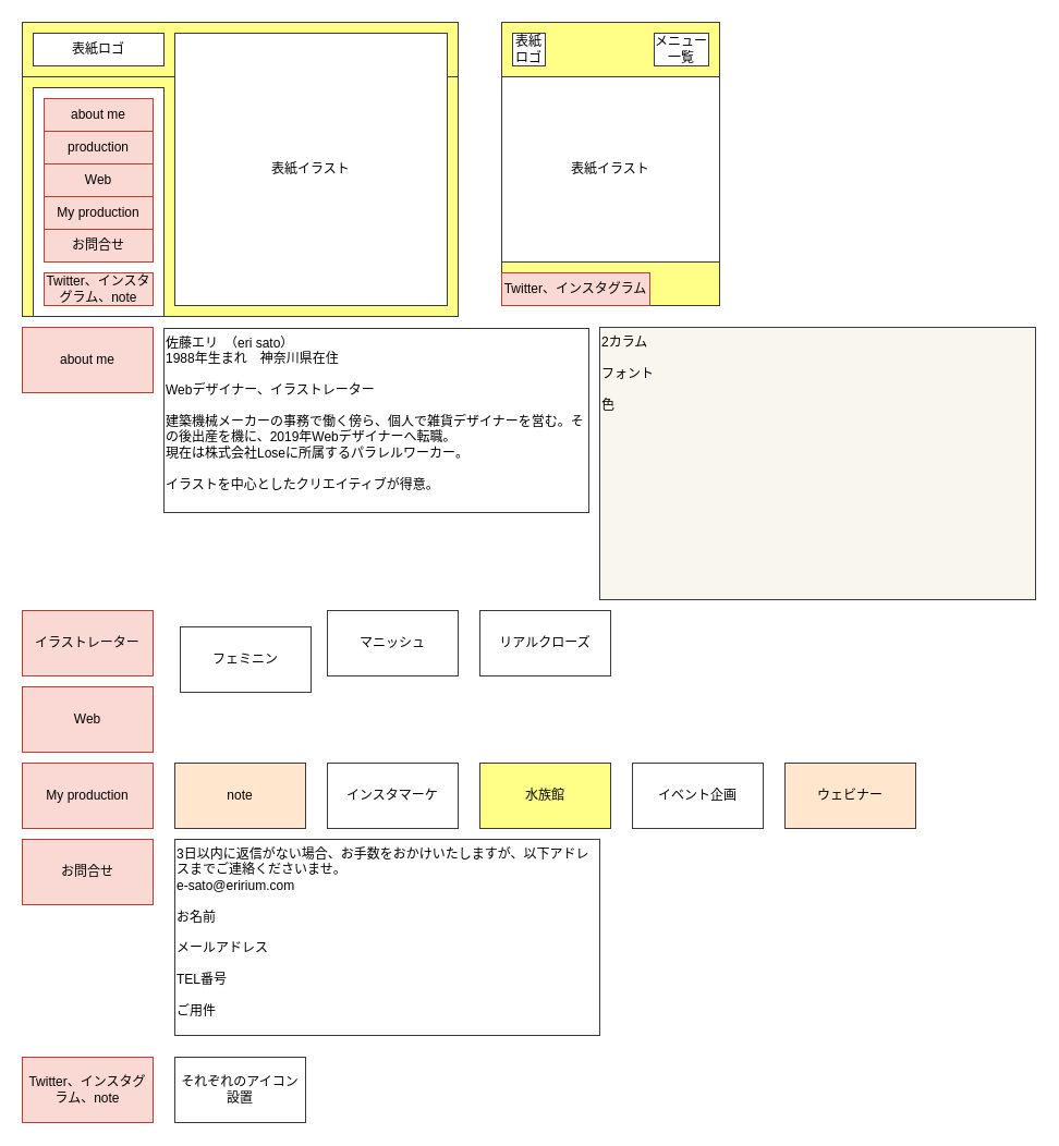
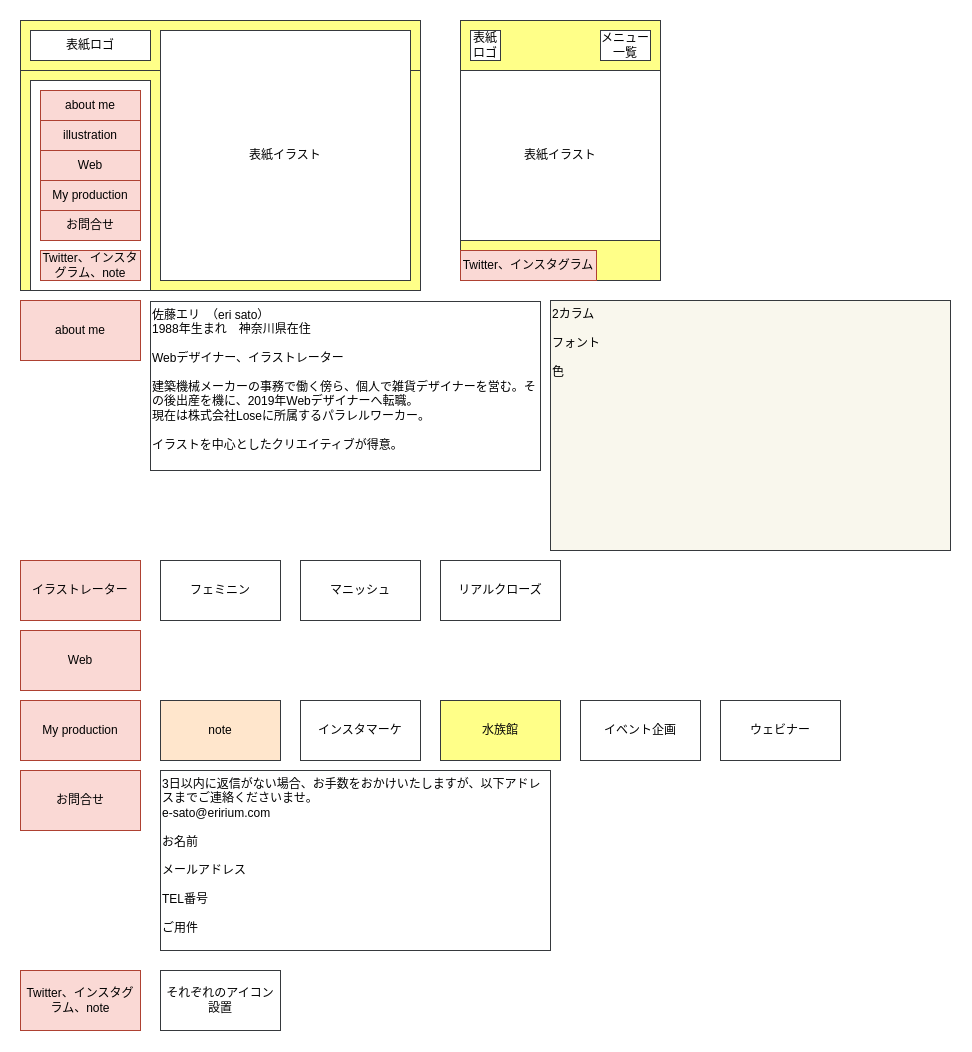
  <mxCell id="0" />
  <mxCell id="1" parent="0" />
  <mxCell id="2" value="&lt;font color=&quot;#000000&quot;&gt;ヘッダー&lt;/font&gt;" style="rounded=0;whiteSpace=wrap;html=1;fillColor=#ffff88;strokeColor=#36393d;" vertex="1" parent="1"><mxGeometry x="20" y="20" width="400" height="50" as="geometry" /></mxCell>
  <mxCell id="3" value="&lt;font color=&quot;#000000&quot;&gt;ベースページ&lt;/font&gt;" style="rounded=0;whiteSpace=wrap;html=1;fillColor=#ffff88;strokeColor=#36393d;" parent="1" vertex="1"><mxGeometry x="20" y="70" width="400" height="220" as="geometry" /></mxCell>
  <mxCell id="4" value="&lt;font color=&quot;#000000&quot;&gt;イラストレーター&lt;/font&gt;" style="rounded=0;whiteSpace=wrap;html=1;fillColor=#fad9d5;strokeColor=#ae4132;" parent="1" vertex="1"><mxGeometry x="20" y="560" width="120" height="60" as="geometry" /></mxCell>
  <mxCell id="5" value="&lt;font color=&quot;#000000&quot;&gt;Web&lt;/font&gt;" style="rounded=0;whiteSpace=wrap;html=1;fillColor=#fad9d5;strokeColor=#ae4132;" parent="1" vertex="1"><mxGeometry x="20" y="630" width="120" height="60" as="geometry" /></mxCell>
  <mxCell id="6" value="&lt;font color=&quot;#000000&quot;&gt;about me&lt;/font&gt;" style="rounded=0;whiteSpace=wrap;html=1;fillColor=#fad9d5;strokeColor=#ae4132;" parent="1" vertex="1"><mxGeometry x="20" y="300" width="120" height="60" as="geometry" /></mxCell>
  <mxCell id="7" value="&lt;font color=&quot;#000000&quot;&gt;表紙イラスト&lt;/font&gt;" style="rounded=0;whiteSpace=wrap;html=1;fillColor=#FFFFFF;strokeColor=#36393d;" vertex="1" parent="1"><mxGeometry x="160" y="30" width="250" height="250" as="geometry" /></mxCell>
  <mxCell id="8" value="&lt;font color=&quot;#000000&quot;&gt;表紙ロゴ&lt;/font&gt;" style="rounded=0;whiteSpace=wrap;html=1;fillColor=#FFFFFF;strokeColor=#36393d;" vertex="1" parent="1"><mxGeometry x="30" y="30" width="120" height="30" as="geometry" /></mxCell>
  <mxCell id="9" value="&lt;font color=&quot;#000000&quot;&gt;佐藤エリ　（eri sato）&lt;br&gt;1988年生まれ　神奈川県在住&lt;br&gt;&lt;br&gt;Webデザイナー、イラストレーター&lt;br&gt;&lt;br&gt;建築機械メーカーの事務で働く傍ら、個人で雑貨デザイナーを営む。その後出産を機に、2019年Webデザイナーへ転職。&lt;br&gt;現在は株式会社Loseに所属するパラレルワーカー。&lt;br&gt;&lt;br&gt;イラストを中心としたクリエイティブが得意。&lt;br&gt;&lt;br&gt;&lt;/font&gt;" style="rounded=0;whiteSpace=wrap;html=1;fillColor=#FFFFFF;strokeColor=#36393d;align=left;verticalAlign=top;" vertex="1" parent="1"><mxGeometry x="150" y="301" width="390" height="169" as="geometry" /></mxCell>
  <mxCell id="10" value="&lt;font color=&quot;#000000&quot;&gt;メニュー一覧&lt;/font&gt;" style="rounded=0;whiteSpace=wrap;html=1;fillColor=#FFFFFF;strokeColor=#36393d;" vertex="1" parent="1"><mxGeometry x="30" y="80" width="120" height="210" as="geometry" /></mxCell>
  <mxCell id="11" value="&lt;font color=&quot;#000000&quot;&gt;2カラム&lt;br&gt;&lt;br&gt;フォント&lt;br&gt;&lt;br&gt;色&lt;br&gt;&lt;br&gt;&lt;br&gt;&lt;/font&gt;" style="rounded=0;whiteSpace=wrap;html=1;fillColor=#f9f7ed;strokeColor=#36393d;align=left;verticalAlign=top;" vertex="1" parent="1"><mxGeometry x="550" y="300" width="400" height="250" as="geometry" /></mxCell>
- <mxCell id="12" value="&lt;font color=&quot;#000000&quot;&gt;フェミニン&lt;/font&gt;" style="rounded=0;whiteSpace=wrap;html=1;fillColor=#FFFFFF;strokeColor=#36393d;" vertex="1" parent="1"><mxGeometry x="165" y="575" width="120" height="60" as="geometry" /></mxCell>
+ <mxCell id="12" value="&lt;font color=&quot;#000000&quot;&gt;フェミニン&lt;/font&gt;" style="rounded=0;whiteSpace=wrap;html=1;fillColor=#FFFFFF;strokeColor=#36393d;" vertex="1" parent="1"><mxGeometry x="160" y="560" width="120" height="60" as="geometry" /></mxCell>
  <mxCell id="13" value="&lt;font color=&quot;#000000&quot;&gt;マニッシュ&lt;/font&gt;" style="rounded=0;whiteSpace=wrap;html=1;fillColor=#FFFFFF;strokeColor=#36393d;" vertex="1" parent="1"><mxGeometry x="300" y="560" width="120" height="60" as="geometry" /></mxCell>
  <mxCell id="14" value="&lt;font color=&quot;#000000&quot;&gt;リアルクローズ&lt;/font&gt;" style="rounded=0;whiteSpace=wrap;html=1;fillColor=#FFFFFF;strokeColor=#36393d;" vertex="1" parent="1"><mxGeometry x="440" y="560" width="120" height="60" as="geometry" /></mxCell>
  <mxCell id="15" value="&lt;font color=&quot;#000000&quot;&gt;Twitter、インスタグラム、note&lt;/font&gt;" style="rounded=0;whiteSpace=wrap;html=1;fillColor=#fad9d5;strokeColor=#ae4132;" vertex="1" parent="1"><mxGeometry x="40" y="250" width="100" height="30" as="geometry" /></mxCell>
  <mxCell id="16" value="&lt;font color=&quot;#000000&quot;&gt;お問合せ&lt;/font&gt;" style="rounded=0;whiteSpace=wrap;html=1;fillColor=#fad9d5;strokeColor=#ae4132;" vertex="1" parent="1"><mxGeometry x="40" y="210" width="100" height="30" as="geometry" /></mxCell>
  <mxCell id="17" value="&lt;font color=&quot;#000000&quot;&gt;about me&lt;br&gt;&lt;/font&gt;" style="rounded=0;whiteSpace=wrap;html=1;fillColor=#fad9d5;strokeColor=#ae4132;" vertex="1" parent="1"><mxGeometry x="40" y="90" width="100" height="30" as="geometry" /></mxCell>
- <mxCell id="18" value="&lt;font color=&quot;#000000&quot;&gt;production&lt;br&gt;&lt;/font&gt;" style="rounded=0;whiteSpace=wrap;html=1;fillColor=#fad9d5;strokeColor=#ae4132;" vertex="1" parent="1"><mxGeometry x="40" y="120" width="100" height="30" as="geometry" /></mxCell>
+ <mxCell id="18" value="&lt;font color=&quot;#000000&quot;&gt;illustration&lt;br&gt;&lt;/font&gt;" style="rounded=0;whiteSpace=wrap;html=1;fillColor=#fad9d5;strokeColor=#ae4132;" vertex="1" parent="1"><mxGeometry x="40" y="120" width="100" height="30" as="geometry" /></mxCell>
  <mxCell id="19" value="&lt;font color=&quot;#000000&quot;&gt;My production&lt;br&gt;&lt;/font&gt;" style="rounded=0;whiteSpace=wrap;html=1;fillColor=#fad9d5;strokeColor=#ae4132;" vertex="1" parent="1"><mxGeometry x="40" y="180" width="100" height="30" as="geometry" /></mxCell>
  <mxCell id="20" value="&lt;font color=&quot;#000000&quot;&gt;Web&lt;br&gt;&lt;/font&gt;" style="rounded=0;whiteSpace=wrap;html=1;fillColor=#fad9d5;strokeColor=#ae4132;" vertex="1" parent="1"><mxGeometry x="40" y="150" width="100" height="30" as="geometry" /></mxCell>
  <mxCell id="21" value="&lt;font color=&quot;#000000&quot;&gt;ベースページ&lt;/font&gt;" style="rounded=0;whiteSpace=wrap;html=1;fillColor=#ffff88;strokeColor=#36393d;" vertex="1" parent="1"><mxGeometry x="460" y="20" width="200" height="260" as="geometry" /></mxCell>
  <mxCell id="22" value="&lt;font color=&quot;#000000&quot;&gt;表紙ロゴ&lt;/font&gt;" style="rounded=0;whiteSpace=wrap;html=1;fillColor=#FFFFFF;strokeColor=#36393d;" vertex="1" parent="1"><mxGeometry x="470" y="30" width="30" height="30" as="geometry" /></mxCell>
  <mxCell id="23" value="&lt;font color=&quot;#000000&quot;&gt;Twitter、インスタグラム&lt;/font&gt;" style="rounded=0;whiteSpace=wrap;html=1;fillColor=#fad9d5;strokeColor=#ae4132;" vertex="1" parent="1"><mxGeometry x="460" y="250" width="136" height="30" as="geometry" /></mxCell>
  <mxCell id="24" value="&lt;font color=&quot;#000000&quot;&gt;メニュー一覧&lt;/font&gt;" style="rounded=0;whiteSpace=wrap;html=1;fillColor=#FFFFFF;strokeColor=#36393d;" vertex="1" parent="1"><mxGeometry x="600" y="30" width="50" height="30" as="geometry" /></mxCell>
  <mxCell id="25" value="&lt;font color=&quot;#000000&quot;&gt;表紙イラスト&lt;/font&gt;" style="rounded=0;whiteSpace=wrap;html=1;fillColor=#FFFFFF;strokeColor=#36393d;" vertex="1" parent="1"><mxGeometry x="460" y="70" width="200" height="170" as="geometry" /></mxCell>
  <mxCell id="26" value="&lt;span style=&quot;color: rgb(0 , 0 , 0)&quot;&gt;My production&lt;/span&gt;" style="rounded=0;whiteSpace=wrap;html=1;fillColor=#fad9d5;strokeColor=#ae4132;" vertex="1" parent="1"><mxGeometry x="20" y="700" width="120" height="60" as="geometry" /></mxCell>
  <mxCell id="27" value="&lt;font color=&quot;#000000&quot;&gt;note&lt;/font&gt;" style="rounded=0;whiteSpace=wrap;html=1;fillColor=#ffe6cc;strokeColor=#36393d;" vertex="1" parent="1"><mxGeometry x="160" y="700" width="120" height="60" as="geometry" /></mxCell>
  <mxCell id="28" value="&lt;font color=&quot;#000000&quot;&gt;インスタマーケ&lt;br&gt;&lt;/font&gt;" style="rounded=0;whiteSpace=wrap;html=1;fillColor=#FFFFFF;strokeColor=#36393d;" vertex="1" parent="1"><mxGeometry x="300" y="700" width="120" height="60" as="geometry" /></mxCell>
  <mxCell id="29" value="&lt;font color=&quot;#000000&quot;&gt;イベント企画&lt;br&gt;&lt;/font&gt;" style="rounded=0;whiteSpace=wrap;html=1;fillColor=#FFFFFF;strokeColor=#36393d;" vertex="1" parent="1"><mxGeometry x="580" y="700" width="120" height="60" as="geometry" /></mxCell>
- <mxCell id="30" value="&lt;font color=&quot;#000000&quot;&gt;ウェビナー&lt;br&gt;&lt;/font&gt;" style="rounded=0;whiteSpace=wrap;html=1;fillColor=#ffe6cc;strokeColor=#36393d;" vertex="1" parent="1"><mxGeometry x="720" y="700" width="120" height="60" as="geometry" /></mxCell>
+ <mxCell id="30" value="&lt;font color=&quot;#000000&quot;&gt;ウェビナー&lt;br&gt;&lt;/font&gt;" style="rounded=0;whiteSpace=wrap;html=1;fillColor=#FFFFFF;strokeColor=#36393d;" vertex="1" parent="1"><mxGeometry x="720" y="700" width="120" height="60" as="geometry" /></mxCell>
  <mxCell id="31" value="&lt;span style=&quot;color: rgb(0 , 0 , 0)&quot;&gt;お問合せ&lt;/span&gt;" style="rounded=0;whiteSpace=wrap;html=1;fillColor=#fad9d5;strokeColor=#ae4132;" vertex="1" parent="1"><mxGeometry x="20" y="770" width="120" height="60" as="geometry" /></mxCell>
  <mxCell id="32" value="&lt;font color=&quot;#000000&quot;&gt;3日以内に返信がない場合、お手数をおかけいたしますが、以下アドレスまでご連絡くださいませ。&lt;br&gt;e-sato@eririum.com&lt;br&gt;&lt;br&gt;お名前&lt;br&gt;&lt;br&gt;メールアドレス&lt;br&gt;&lt;br&gt;TEL番号&lt;br&gt;&lt;br&gt;ご用件&lt;br&gt;&lt;br&gt;&lt;br&gt;&lt;br&gt;&lt;/font&gt;" style="rounded=0;whiteSpace=wrap;html=1;fillColor=#FFFFFF;strokeColor=#36393d;align=left;verticalAlign=top;" vertex="1" parent="1"><mxGeometry x="160" y="770" width="390" height="180" as="geometry" /></mxCell>
  <mxCell id="33" value="&lt;font color=&quot;#080808&quot;&gt;水族館&lt;/font&gt;" style="rounded=0;whiteSpace=wrap;html=1;fillColor=#ffff88;strokeColor=#36393d;" vertex="1" parent="1"><mxGeometry x="440" y="700" width="120" height="60" as="geometry" /></mxCell>
  <mxCell id="34" value="&lt;font color=&quot;#000000&quot;&gt;Twitter、インスタグラム、note&lt;/font&gt;" style="rounded=0;whiteSpace=wrap;html=1;fillColor=#fad9d5;strokeColor=#ae4132;" vertex="1" parent="1"><mxGeometry x="20" y="970" width="120" height="60" as="geometry" /></mxCell>
  <mxCell id="35" value="&lt;font color=&quot;#000000&quot;&gt;それぞれのアイコン設置&lt;/font&gt;" style="rounded=0;whiteSpace=wrap;html=1;fillColor=#FFFFFF;strokeColor=#36393d;" vertex="1" parent="1"><mxGeometry x="160" y="970" width="120" height="60" as="geometry" /></mxCell>
